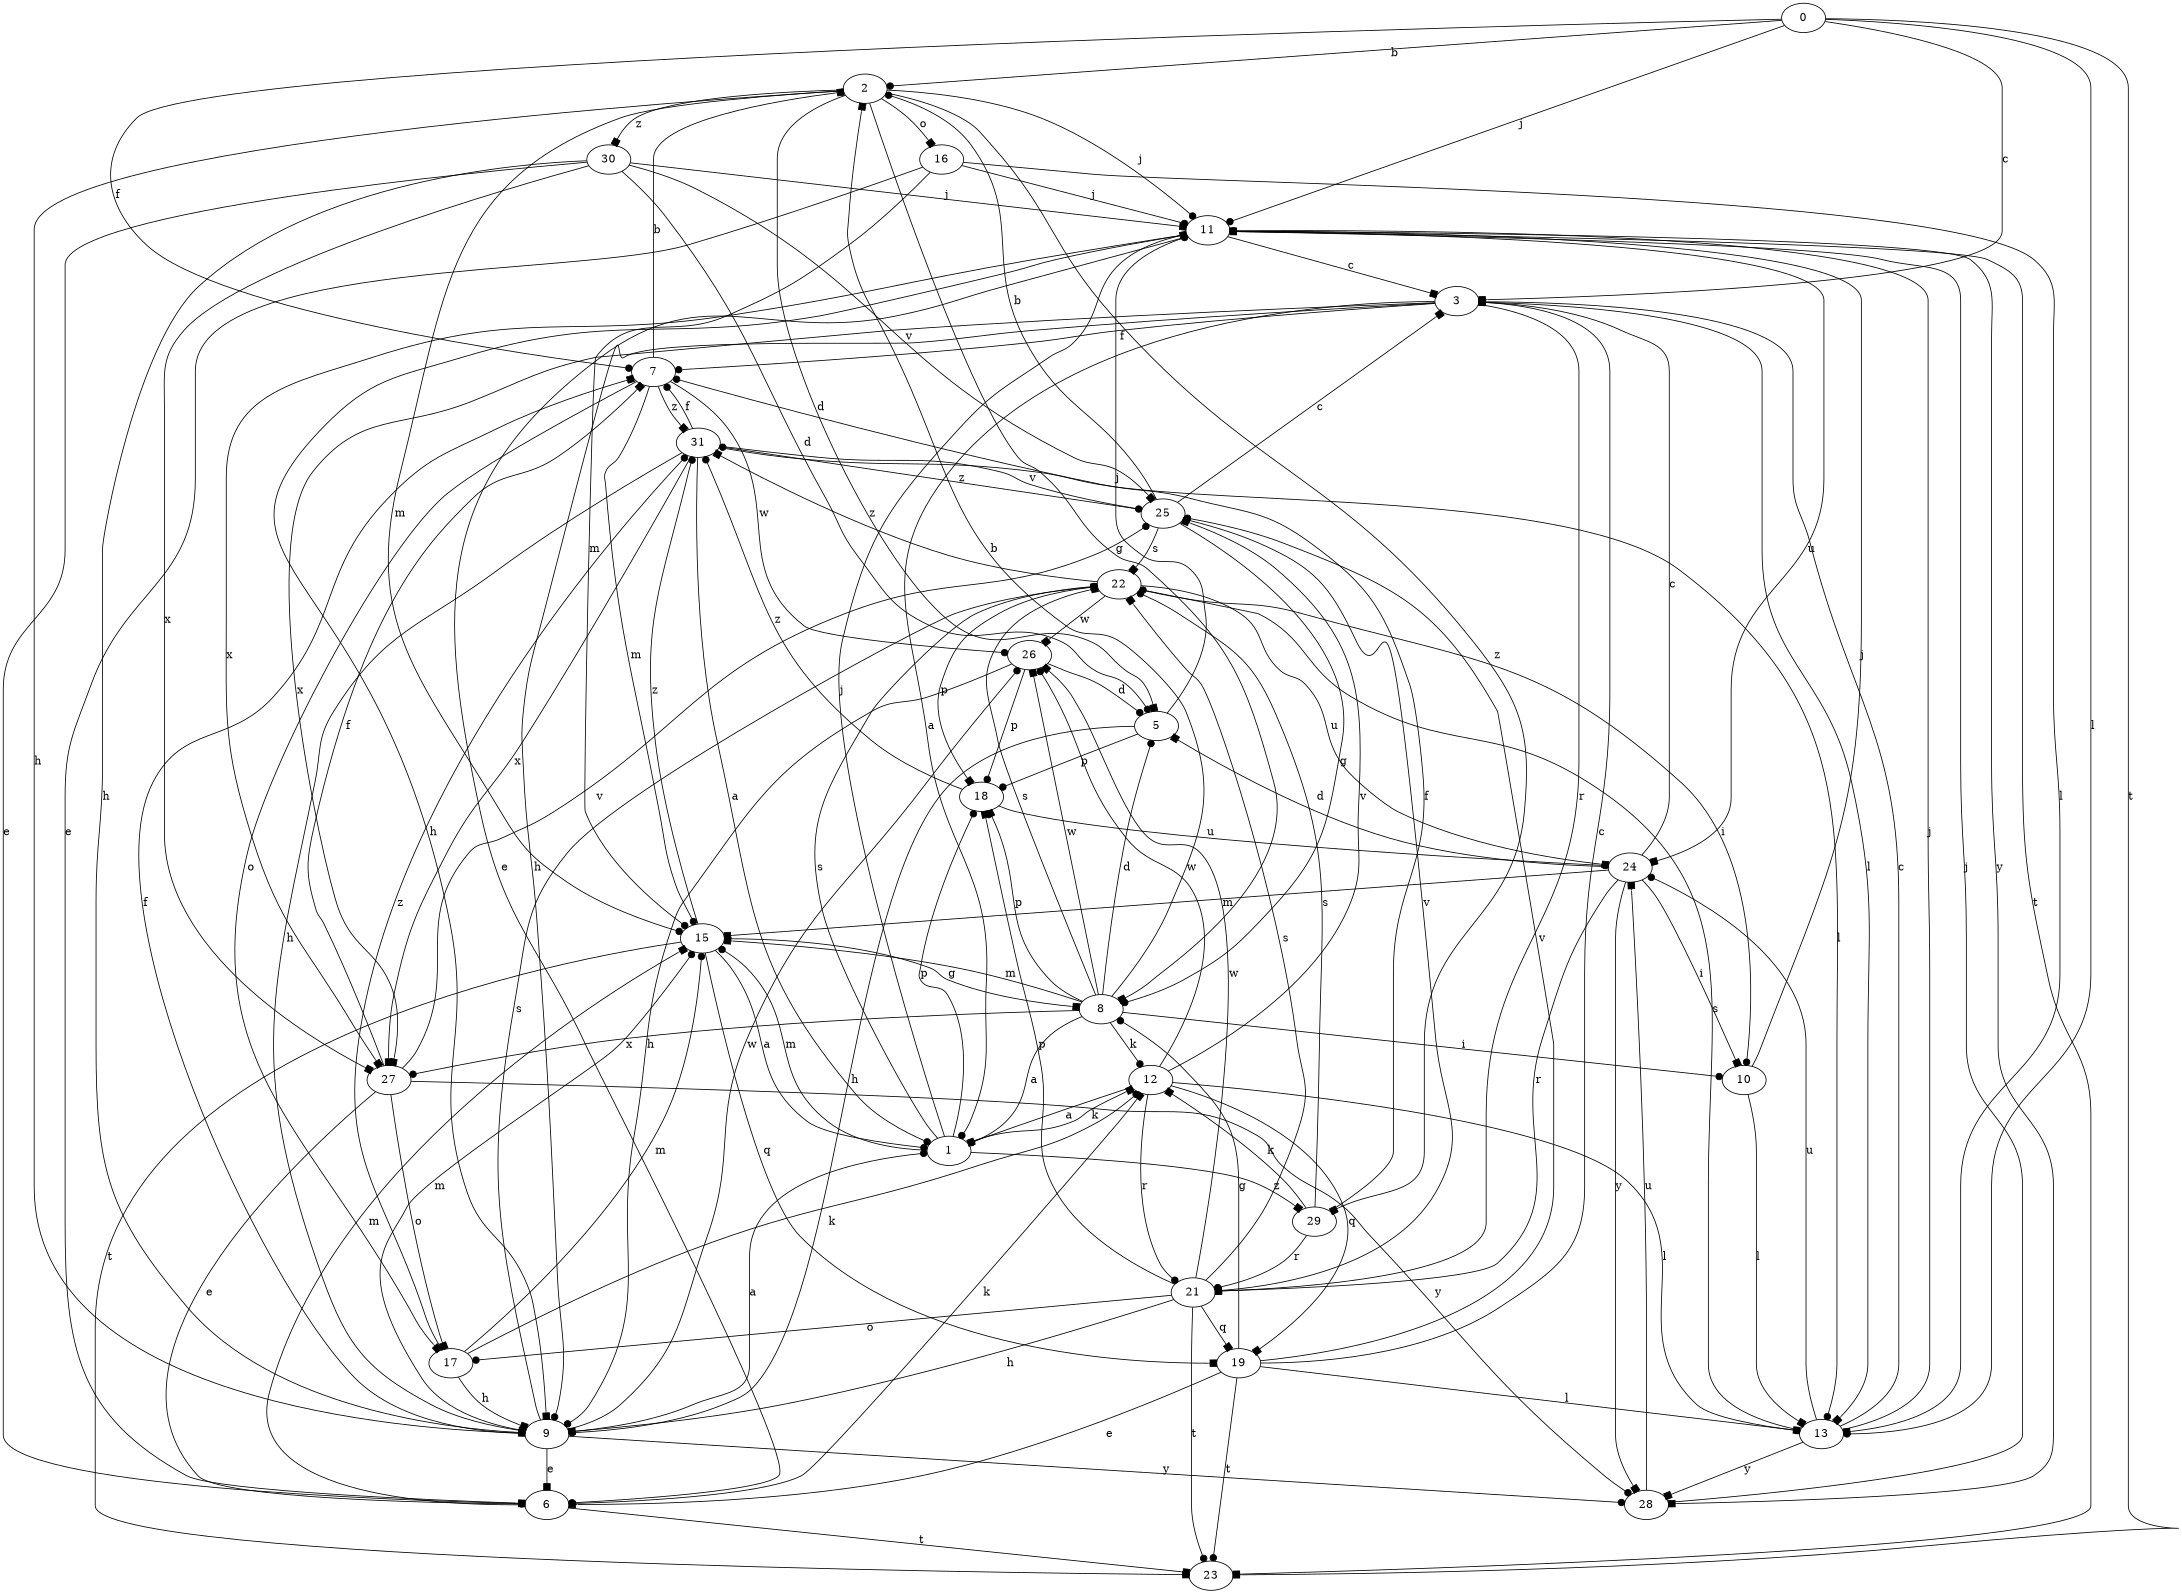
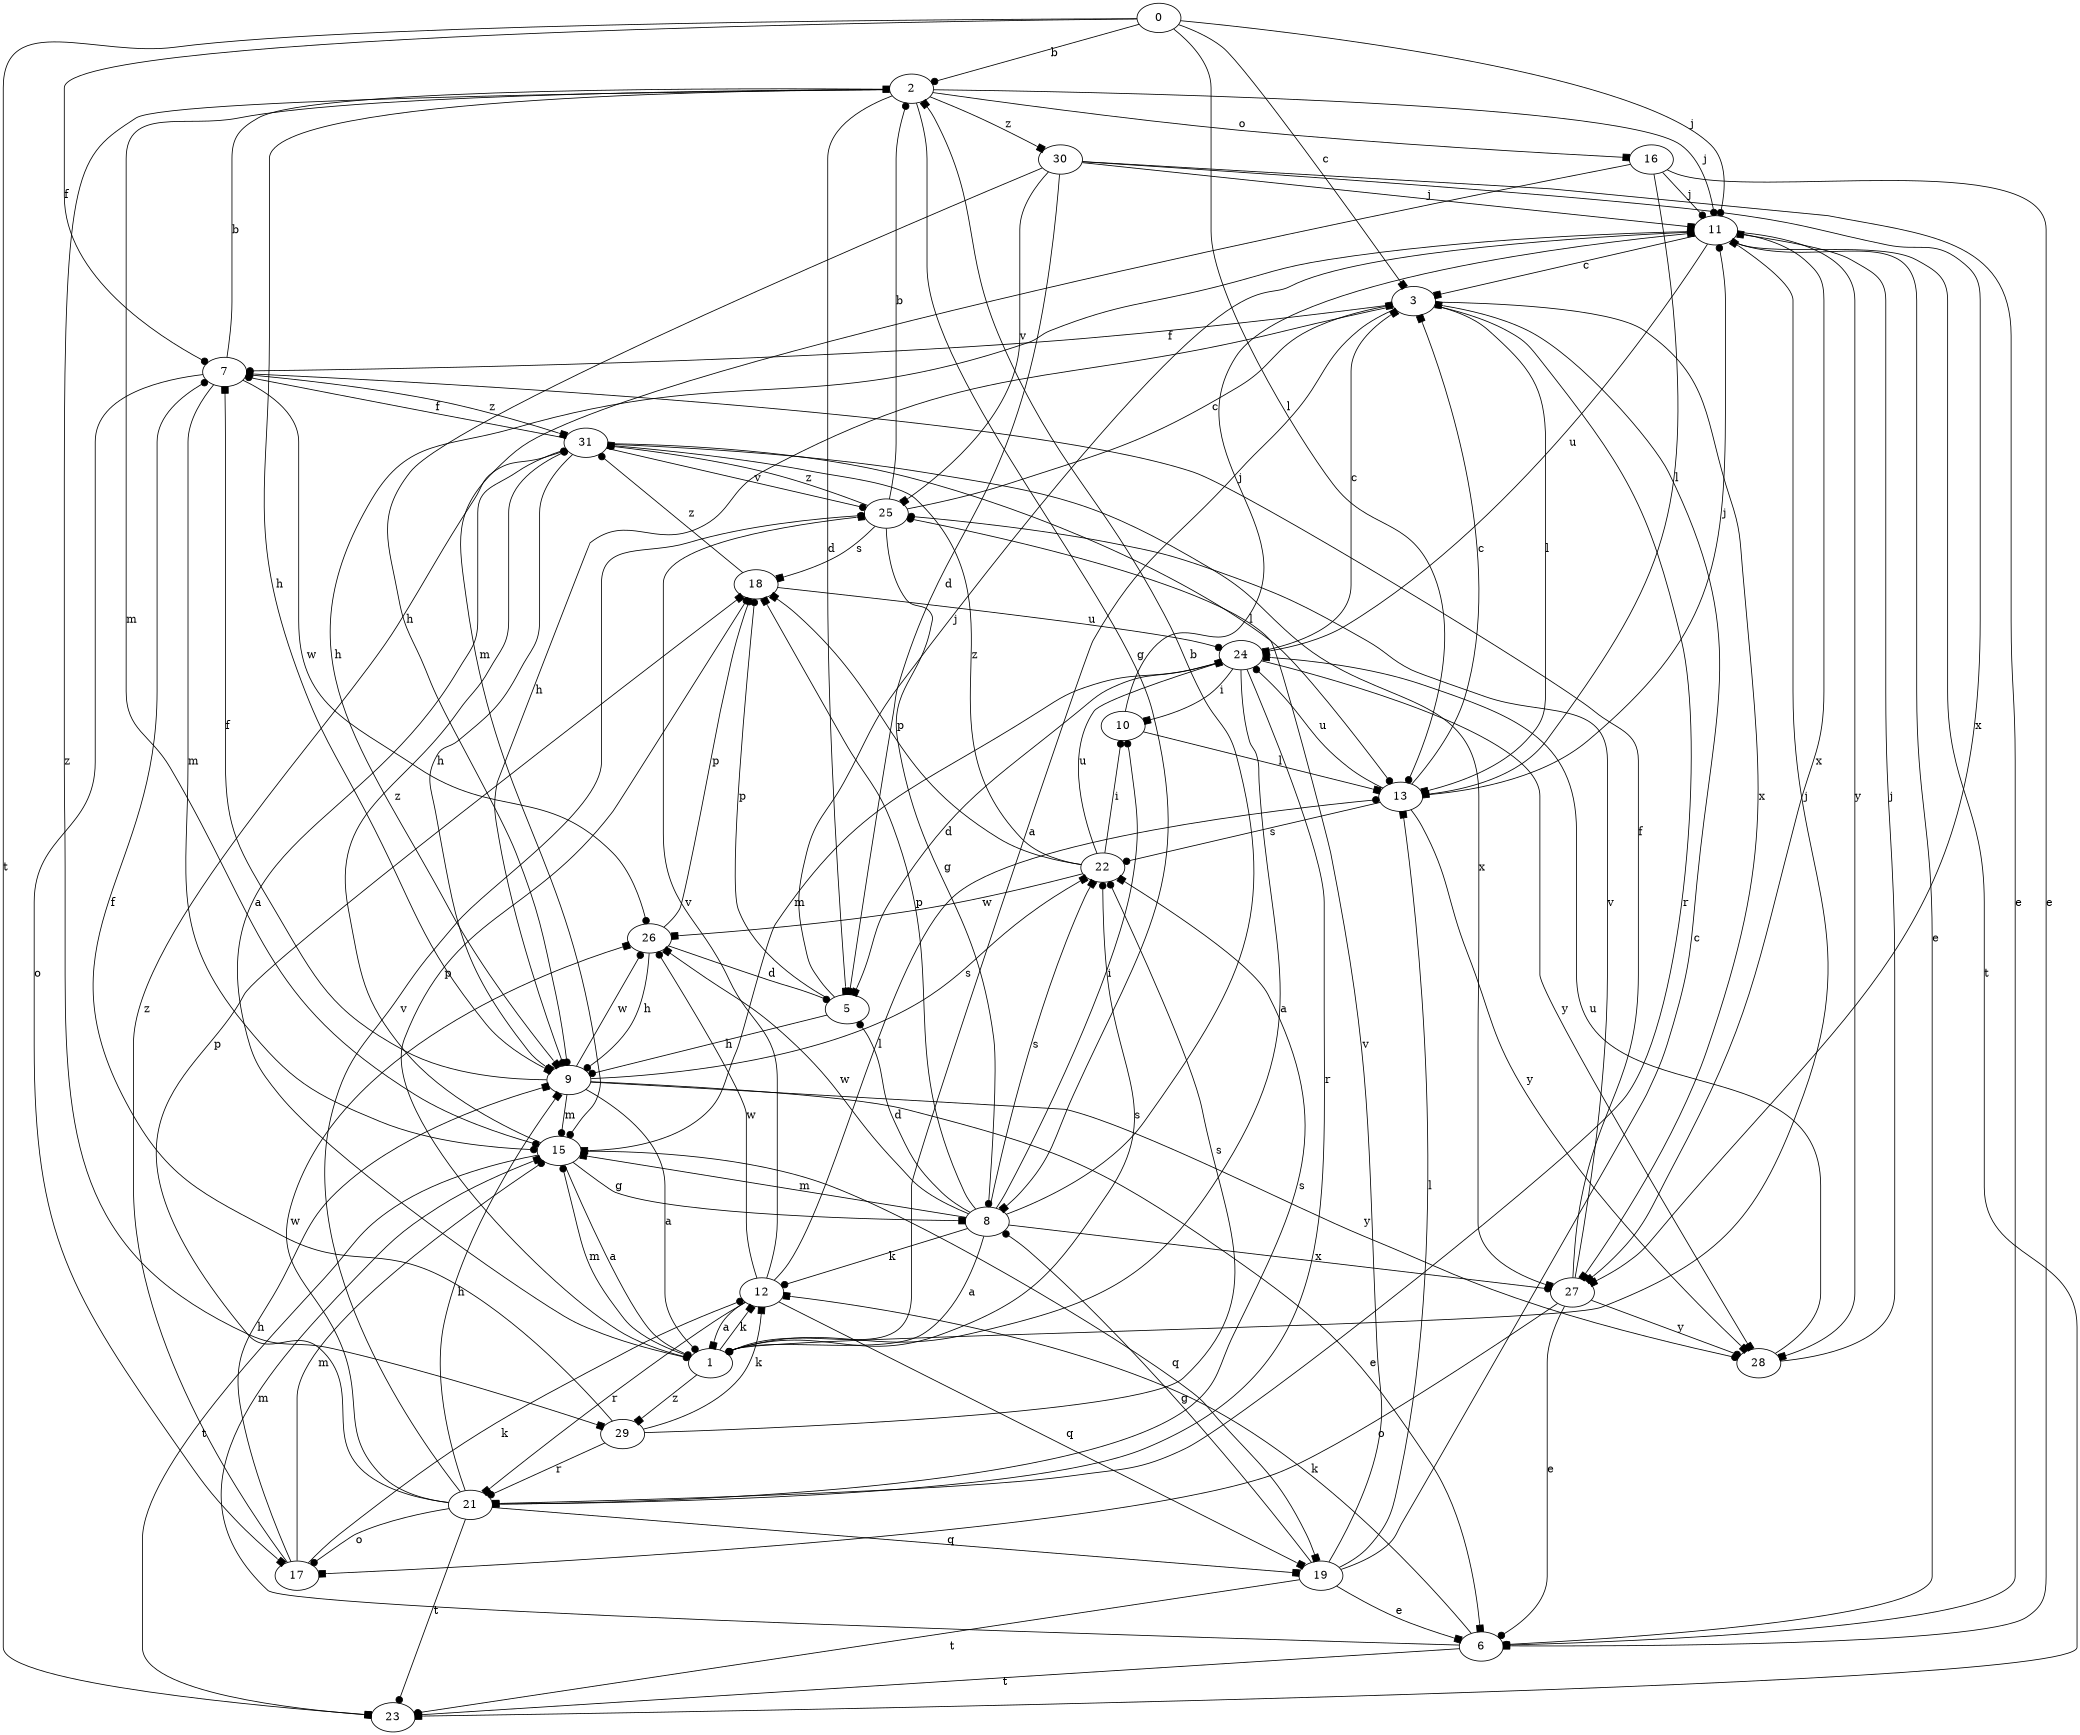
  strict digraph {
    edge [arrowhead=box]
    0
    2
    3
    7
    11
    13
    23
    15
    29
    5
    8
    9
    16
    30
    1
    21
    27
    17
    26
    31
    6
    28
    24
    22
    12
    18
    19
    25
    10
    0 -> 2 [arrowhead=dot label=b]
    0 -> 3 [label=c]
    0 -> 7 [arrowhead=dot label=f]
    0 -> 11 [arrowhead=dot label=j]
    0 -> 13 [arrowhead=dot label=l]
    0 -> 23 [label=t]
    2 -> 11 [arrowhead=dot label=j]
    2 -> 15 [arrowhead=dot label=m]
    2 -> 29 [label=z]
    2 -> 5 [label=d]
    2 -> 8 [label=g]
    2 -> 9 [label=h]
    2 -> 16 [label=o]
    2 -> 30 [label=z]
    3 -> 7 [arrowhead=dot label=f]
    3 -> 13 [label=l]
    3 -> 9 [arrowhead=dot label=h]
    3 -> 1 [arrowhead=dot label=a]
    3 -> 21 [label=r]
    3 -> 27 [label=x]
    7 -> 2 [label=b]
    7 -> 15 [arrowhead=dot label=m]
    7 -> 17 [label=o]
    7 -> 26 [arrowhead=dot label=w]
    7 -> 31 [label=z]
    11 -> 3 [label=c]
    11 -> 23 [label=t]
    11 -> 9 [label=h]
    11 -> 27 [label=x]
    11 -> 6 [arrowhead=dot label=e]
    11 -> 28 [label=y]
    11 -> 24 [label=u]
    13 -> 3 [label=c]
    13 -> 11 [arrowhead=dot label=j]
    13 -> 28 [label=y]
    13 -> 24 [arrowhead=dot label=u]
    13 -> 22 [arrowhead=dot label=s]
    15 -> 23 [label=t]
    15 -> 8 [label=g]
    15 -> 1 [arrowhead=dot label=a]
    15 -> 31 [arrowhead=dot label=z]
    15 -> 19 [label=q]
    29 -> 7 [arrowhead=dot label=f]
    29 -> 21 [arrowhead=dot label=r]
    29 -> 22 [arrowhead=dot label=s]
    29 -> 12 [label=k]
    5 -> 11 [arrowhead=dot label=j]
    5 -> 9 [arrowhead=dot label=h]
    5 -> 18 [arrowhead=dot label=p]
    8 -> 2 [label=b]
    8 -> 15 [label=m]
    8 -> 5 [arrowhead=dot label=d]
    8 -> 1 [arrowhead=dot label=a]
    8 -> 27 [arrowhead=dot label=x]
    8 -> 26 [label=w]
    8 -> 22 [label=s]
    8 -> 12 [arrowhead=dot label=k]
    8 -> 18 [label=p]
    8 -> 10 [arrowhead=dot label=i]
    9 -> 7 [label=f]
    9 -> 15 [arrowhead=dot label=m]
    9 -> 1 [arrowhead=dot label=a]
    9 -> 26 [arrowhead=dot label=w]
    9 -> 6 [label=e]
    9 -> 28 [arrowhead=dot label=y]
    9 -> 22 [label=s]
    16 -> 11 [arrowhead=dot label=j]
    16 -> 13 [label=l]
    16 -> 15 [arrowhead=dot label=m]
    16 -> 6 [label=e]
    30 -> 11 [label=j]
    30 -> 5 [arrowhead=dot label=d]
    30 -> 9 [arrowhead=dot label=h]
    30 -> 27 [label=x]
    30 -> 6 [label=e]
    30 -> 25 [label=v]
    1 -> 11 [label=j]
    1 -> 15 [arrowhead=dot label=m]
    1 -> 29 [label=z]
    1 -> 22 [arrowhead=dot label=s]
    1 -> 12 [label=k]
    1 -> 18 [arrowhead=dot label=p]
    21 -> 23 [arrowhead=dot label=t]
    21 -> 9 [label=h]
    21 -> 17 [arrowhead=dot label=o]
    21 -> 26 [label=w]
    21 -> 22 [label=s]
    21 -> 18 [label=p]
    21 -> 19 [label=q]
    21 -> 25 [arrowhead=dot label=v]
    27 -> 7 [label=f]
    27 -> 17 [label=o]
    27 -> 6 [arrowhead=dot label=e]
    27 -> 28 [arrowhead=dot label=y]
    27 -> 25 [arrowhead=dot label=v]
    17 -> 15 [arrowhead=dot label=m]
    17 -> 9 [label=h]
    17 -> 31 [arrowhead=dot label=z]
    17 -> 12 [arrowhead=dot label=k]
    26 -> 5 [arrowhead=dot label=d]
    26 -> 9 [arrowhead=dot label=h]
    26 -> 18 [arrowhead=dot label=p]
    31 -> 7 [arrowhead=dot label=f]
    31 -> 13 [arrowhead=dot label=l]
    31 -> 9 [label=h]
    31 -> 1 [arrowhead=dot label=a]
    31 -> 27 [label=x]
    31 -> 25 [arrowhead=dot label=v]
    6 -> 23 [label=t]
    6 -> 15 [label=m]
    6 -> 12 [label=k]
    28 -> 11 [label=j]
    28 -> 24 [label=u]
    24 -> 3 [label=c]
    24 -> 15 [label=m]
    24 -> 5 [label=d]
+   24 -> 1 [arrowhead=dot label=a]
    24 -> 21 [label=r]
    24 -> 28 [label=y]
    24 -> 10 [label=i]
    22 -> 26 [label=w]
    22 -> 31 [label=z]
    22 -> 24 [label=u]
    22 -> 18 [label=p]
    22 -> 10 [arrowhead=dot label=i]
    12 -> 13 [arrowhead=dot label=l]
    12 -> 1 [label=a]
-   12 -> 21 [arrowhead=dot label=r]
+   12 -> 21 [label=r]
    12 -> 26 [arrowhead=dot label=w]
    12 -> 19 [label=q]
    12 -> 25 [label=v]
    18 -> 31 [arrowhead=dot label=z]
    18 -> 24 [arrowhead=dot label=u]
    19 -> 3 [label=c]
    19 -> 13 [label=l]
    19 -> 23 [arrowhead=dot label=t]
    19 -> 8 [arrowhead=dot label=g]
    19 -> 6 [label=e]
    19 -> 25 [arrowhead=dot label=v]
    25 -> 2 [arrowhead=dot label=b]
    25 -> 3 [label=c]
    25 -> 8 [arrowhead=dot label=g]
    25 -> 31 [arrowhead=dot label=z]
-   25 -> 22 [label=s]
+   25 -> 18 [label=s]
    10 -> 11 [label=j]
    10 -> 13 [label=l]
  }
